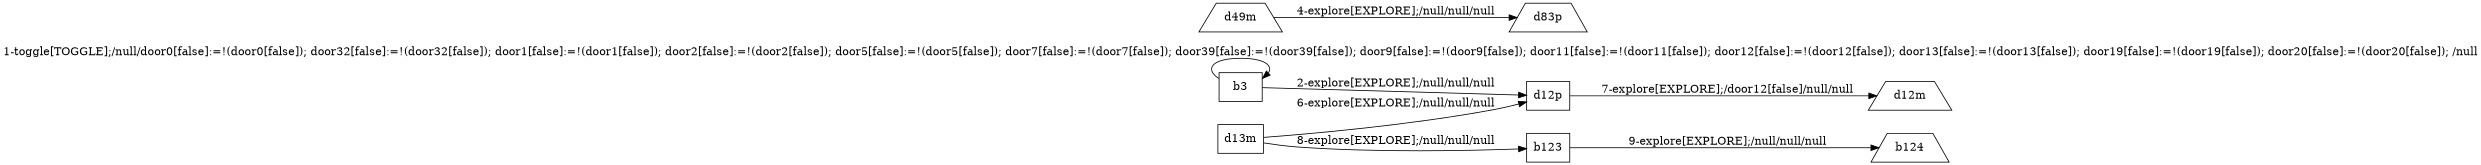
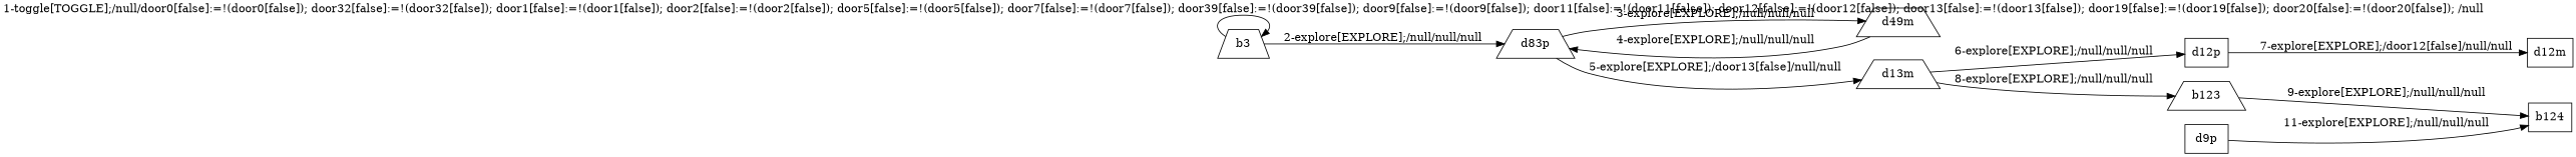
  digraph {
    rankdir=LR
    node [shape=box]
-   b3
+   b3 [shape=trapezium]
    n2 [label=d83p shape=trapezium]
    n3 [label=d49m shape=trapezium]
-   d13m
+   d13m [shape=trapezium]
    d12p
-   b123
-   d12m [shape=trapezium]
-   b124 [shape=trapezium]
+   b123 [shape=trapezium]
+   d12m
+   b124
+   d9p
    b3 -> b3 [label="1-toggle[TOGGLE];/null/door0[false]:=!(door0[false]); door32[false]:=!(door32[false]); door1[false]:=!(door1[false]); door2[false]:=!(door2[false]); door5[false]:=!(door5[false]); door7[false]:=!(door7[false]); door39[false]:=!(door39[false]); door9[false]:=!(door9[false]); door11[false]:=!(door11[false]); door12[false]:=!(door12[false]); door13[false]:=!(door13[false]); door19[false]:=!(door19[false]); door20[false]:=!(door20[false]); /null"]
-   b3 -> d12p [label="2-explore[EXPLORE];/null/null/null"]
+   b3 -> n2 [label="2-explore[EXPLORE];/null/null/null"]
+   n2 -> n3 [label="3-explore[EXPLORE];/null/null/null"]
+   n2 -> d13m [label="5-explore[EXPLORE];/door13[false]/null/null"]
    n3 -> n2 [label="4-explore[EXPLORE];/null/null/null"]
    d13m -> d12p [label="6-explore[EXPLORE];/null/null/null"]
    d13m -> b123 [label="8-explore[EXPLORE];/null/null/null"]
    d12p -> d12m [label="7-explore[EXPLORE];/door12[false]/null/null"]
    b123 -> b124 [label="9-explore[EXPLORE];/null/null/null"]
+   d9p -> b124 [label="11-explore[EXPLORE];/null/null/null"]
  }
